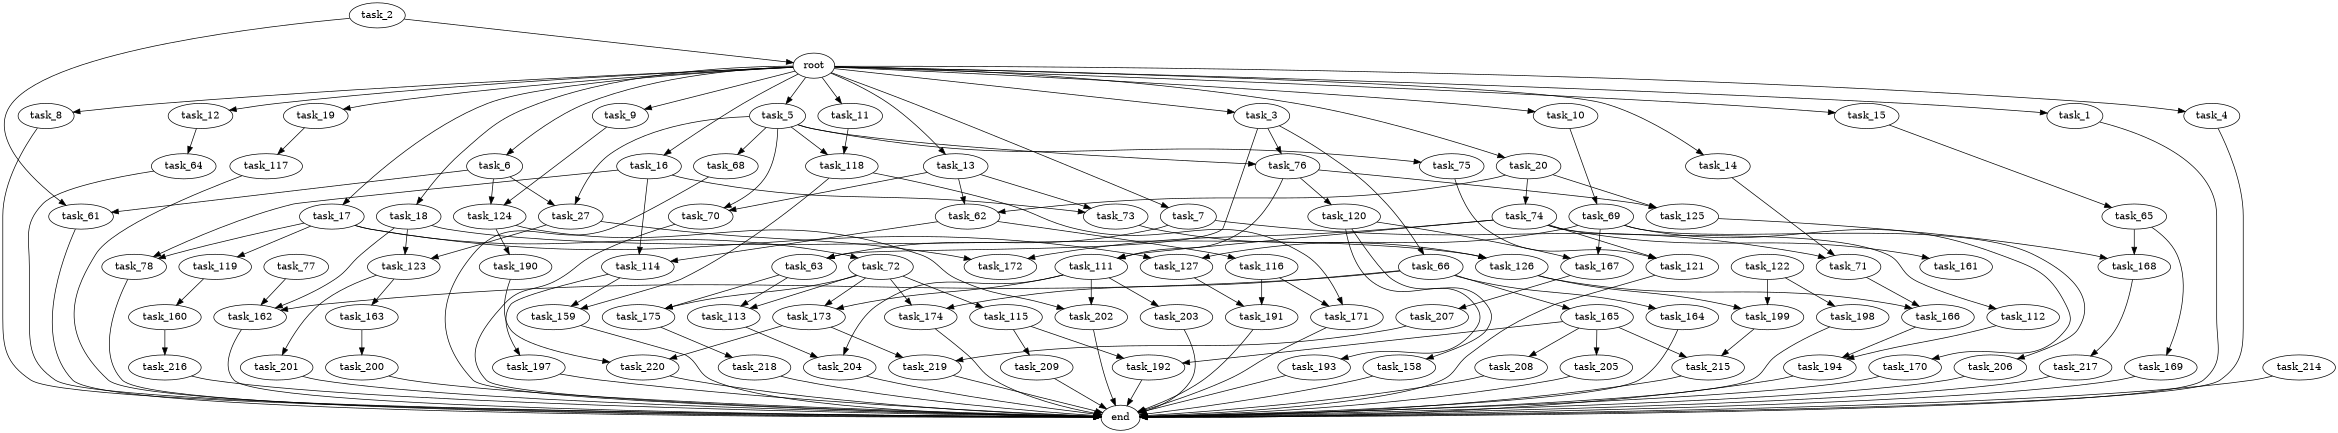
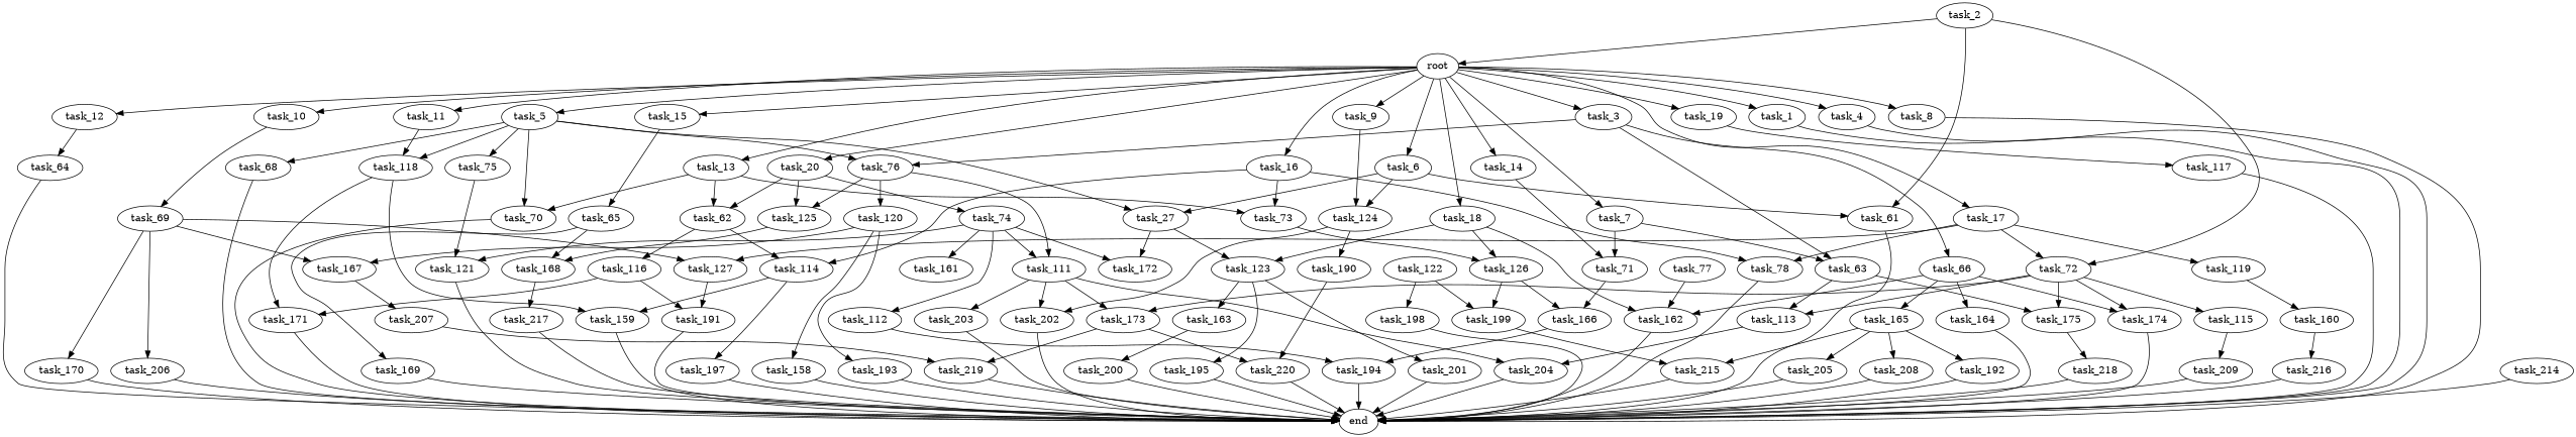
  digraph {
    root
    task_1
    task_3
    task_4
    task_5
    task_6
    task_7
    task_8
    task_9
    task_10
    task_11
    task_12
    task_13
    task_14
    task_15
    task_16
    task_17
    task_18
    task_19
    task_20
    end
    task_2
    task_61
    task_72
    task_63
    task_66
    task_76
    n28 [label=task_27]
    task_68
    task_70
    task_75
    task_118
    task_124
    task_71
    task_69
    task_64
    task_62
    task_73
    task_65
    task_78
    task_114
    task_119
    task_127
    task_123
    task_126
    task_162
    task_117
    task_74
    task_125
    task_113
    task_175
    task_174
    task_115
    task_173
    task_164
    task_165
    task_111
    task_120
    task_172
    task_121
    task_159
    task_171
    task_202
    task_190
    task_166
    task_167
    task_170
    task_206
    task_116
    task_122
    task_198
    task_199
    task_168
    task_169
    task_197
    task_160
    task_191
    task_77
    task_163
+   task_195
    task_201
    task_112
    task_161
    task_204
    task_218
    task_217
    task_192
    task_205
    task_208
    task_215
    task_207
    task_194
    task_209
    task_219
    task_220
    task_203
    task_158
    task_193
    task_216
    task_200
    task_214
    root -> task_1
    root -> task_3
    root -> task_4
    root -> task_5
    root -> task_6
    root -> task_7
    root -> task_8
    root -> task_9
    root -> task_10
    root -> task_11
    root -> task_12
    root -> task_13
    root -> task_14
    root -> task_15
    root -> task_16
    root -> task_17
    root -> task_18
    root -> task_19
    root -> task_20
    task_1 -> end
    task_3 -> task_63
    task_3 -> task_66
    task_3 -> task_76
    task_4 -> end
    task_5 -> task_76
    task_5 -> n28
    task_5 -> task_68
    task_5 -> task_70
    task_5 -> task_75
    task_5 -> task_118
    task_6 -> task_61
    task_6 -> n28
    task_6 -> task_124
    task_7 -> task_63
    task_7 -> task_71
    task_8 -> end
    task_9 -> task_124
    task_10 -> task_69
    task_11 -> task_118
    task_12 -> task_64
    task_13 -> task_70
    task_13 -> task_62
    task_13 -> task_73
    task_14 -> task_71
    task_15 -> task_65
    task_16 -> task_73
    task_16 -> task_78
    task_16 -> task_114
    task_17 -> task_72
    task_17 -> task_78
    task_17 -> task_119
    task_17 -> task_127
    task_18 -> task_123
    task_18 -> task_126
    task_18 -> task_162
    task_19 -> task_117
    task_20 -> task_62
    task_20 -> task_74
    task_20 -> task_125
    task_2 -> root
    task_2 -> task_61
+   task_2 -> task_72
    task_61 -> end
    task_72 -> task_113
    task_72 -> task_175
    task_72 -> task_174
    task_72 -> task_115
    task_72 -> task_173
    task_63 -> task_113
    task_63 -> task_175
    task_66 -> task_162
    task_66 -> task_174
    task_66 -> task_164
    task_66 -> task_165
    task_76 -> task_125
    task_76 -> task_111
    task_76 -> task_120
    n28 -> task_123
    n28 -> task_172
    task_68 -> end
    task_70 -> end
    task_75 -> task_121
    task_118 -> task_159
    task_118 -> task_171
    task_124 -> task_202
    task_124 -> task_190
    task_71 -> task_166
    task_69 -> task_127
    task_69 -> task_167
    task_69 -> task_170
    task_69 -> task_206
    task_64 -> end
    task_62 -> task_114
    task_62 -> task_116
    task_73 -> task_126
    task_65 -> task_168
    task_65 -> task_169
    task_78 -> end
    task_114 -> task_159
    task_114 -> task_197
    task_119 -> task_160
    task_127 -> task_191
    task_123 -> task_163
+   task_123 -> task_195
    task_123 -> task_201
    task_126 -> task_166
    task_126 -> task_199
    task_162 -> end
    task_117 -> end
    task_74 -> task_111
    task_74 -> task_172
    task_74 -> task_121
    task_74 -> task_112
    task_74 -> task_161
    task_125 -> task_168
    task_113 -> task_204
    task_175 -> task_218
    task_174 -> end
-   task_115 -> task_192
    task_115 -> task_209
    task_173 -> task_219
    task_173 -> task_220
    task_164 -> end
    task_165 -> task_192
    task_165 -> task_205
    task_165 -> task_208
    task_165 -> task_215
    task_111 -> task_173
    task_111 -> task_202
    task_111 -> task_204
    task_111 -> task_203
    task_120 -> task_167
    task_120 -> task_158
    task_120 -> task_193
    task_121 -> end
    task_159 -> end
    task_171 -> end
    task_202 -> end
    task_190 -> task_220
    task_166 -> task_194
    task_167 -> task_207
    task_170 -> end
    task_206 -> end
    task_116 -> task_171
    task_116 -> task_191
    task_122 -> task_198
    task_122 -> task_199
    task_198 -> end
    task_199 -> task_215
    task_168 -> task_217
    task_169 -> end
    task_197 -> end
    task_160 -> task_216
    task_191 -> end
    task_77 -> task_162
    task_163 -> task_200
+   task_195 -> end
    task_201 -> end
    task_112 -> task_194
    task_204 -> end
    task_218 -> end
    task_217 -> end
    task_192 -> end
    task_205 -> end
    task_208 -> end
    task_215 -> end
    task_207 -> task_219
    task_194 -> end
    task_209 -> end
    task_219 -> end
    task_220 -> end
    task_203 -> end
    task_158 -> end
    task_193 -> end
    task_216 -> end
    task_200 -> end
    task_214 -> end
  }
